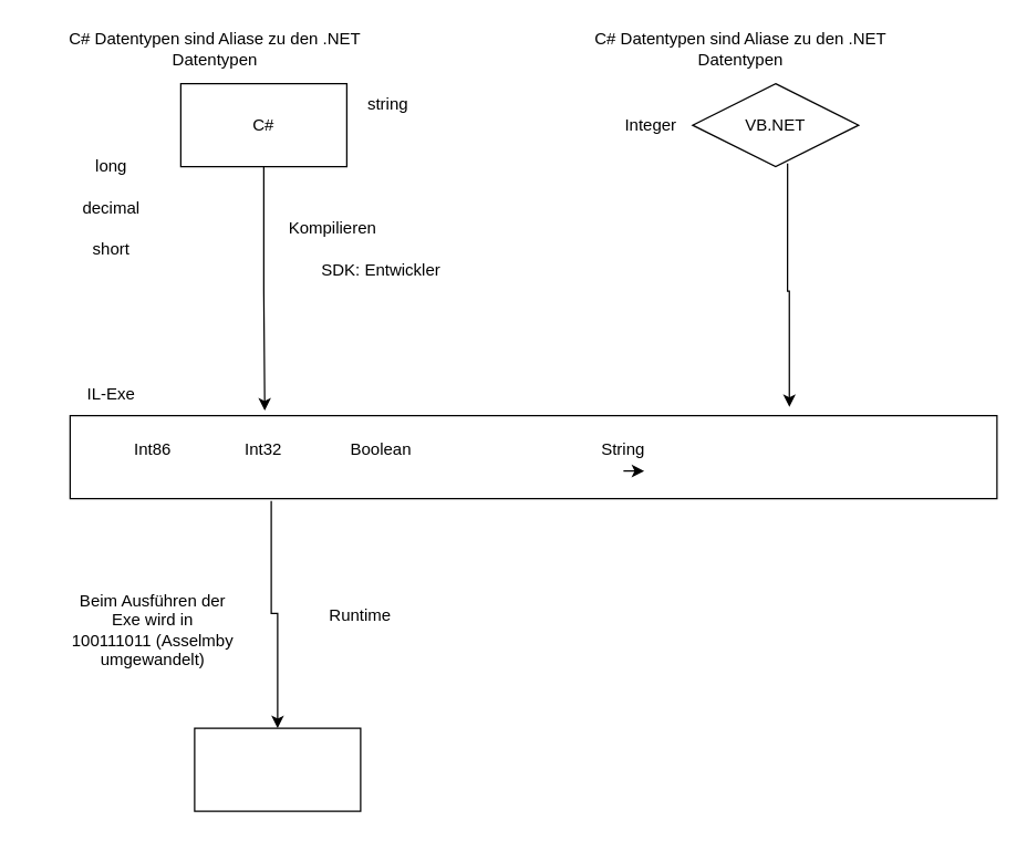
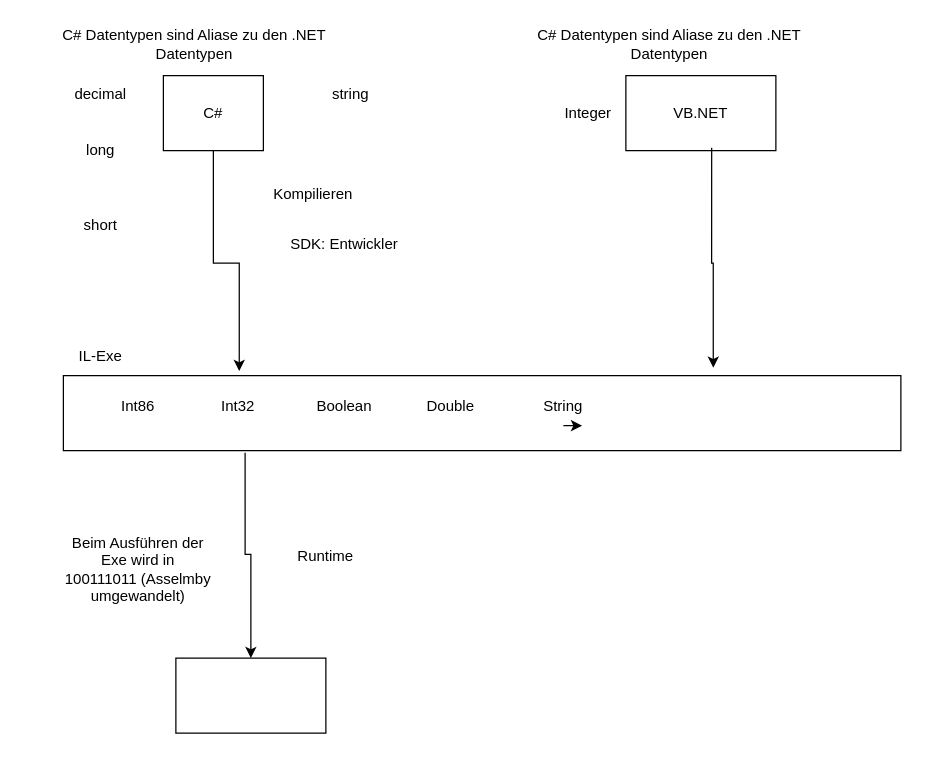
  <mxCell id="0" />
  <mxCell id="1" parent="0" />
- <mxCell id="2" value="C#" style="rounded=0;whiteSpace=wrap;html=1;" vertex="1" parent="1"><mxGeometry x="130" y="60" width="120" height="60" as="geometry" /></mxCell>
- <mxCell id="3" value="VB.NET" style="rhombus;whiteSpace=wrap;html=1;" vertex="1" parent="1"><mxGeometry x="500" y="60" width="120" height="60" as="geometry" /></mxCell>
+ <mxCell id="2" value="C#" style="rounded=0;whiteSpace=wrap;html=1;" vertex="1" parent="1"><mxGeometry x="130" y="60" width="80" height="60" as="geometry" /></mxCell>
+ <mxCell id="3" value="VB.NET" style="rounded=0;whiteSpace=wrap;html=1;" vertex="1" parent="1"><mxGeometry x="500" y="60" width="120" height="60" as="geometry" /></mxCell>
  <mxCell id="4" value="" style="rounded=0;whiteSpace=wrap;html=1;" vertex="1" parent="1"><mxGeometry x="50" y="300" width="670" height="60" as="geometry" /></mxCell>
  <mxCell id="5" value="" style="endArrow=classic;html=1;rounded=0;edgeStyle=orthogonalEdgeStyle;exitX=0.5;exitY=1;exitDx=0;exitDy=0;entryX=0.21;entryY=-0.061;entryDx=0;entryDy=0;entryPerimeter=0;" edge="1" parent="1" source="2" target="4"><mxGeometry width="50" height="50" relative="1" as="geometry"><mxPoint x="420" y="140" as="sourcePoint" /><mxPoint x="470" y="90" as="targetPoint" /></mxGeometry></mxCell>
- <mxCell id="6" value="Kompilieren" style="text;html=1;strokeColor=none;fillColor=none;align=center;verticalAlign=middle;whiteSpace=wrap;rounded=0;" vertex="1" parent="1"><mxGeometry x="210" y="150" width="60" height="30" as="geometry" /></mxCell>
+ <mxCell id="6" value="Kompilieren" style="text;html=1;strokeColor=none;fillColor=none;align=center;verticalAlign=middle;whiteSpace=wrap;rounded=0;" vertex="1" parent="1"><mxGeometry x="220" y="140" width="60" height="30" as="geometry" /></mxCell>
  <mxCell id="7" value="IL-Exe" style="text;html=1;strokeColor=none;fillColor=none;align=center;verticalAlign=middle;whiteSpace=wrap;rounded=0;" vertex="1" parent="1"><mxGeometry x="50" y="270" width="60" height="30" as="geometry" /></mxCell>
  <mxCell id="8" value="Beim Ausführen der Exe wird in 100111011 (Asselmby umgewandelt)" style="text;html=1;strokeColor=none;fillColor=none;align=center;verticalAlign=middle;whiteSpace=wrap;rounded=0;" vertex="1" parent="1"><mxGeometry x="50" y="440" width="120" height="30" as="geometry" /></mxCell>
  <mxCell id="9" value="" style="endArrow=classic;html=1;rounded=0;edgeStyle=orthogonalEdgeStyle;exitX=0.217;exitY=1.028;exitDx=0;exitDy=0;exitPerimeter=0;" edge="1" parent="1" source="4" target="10"><mxGeometry width="50" height="50" relative="1" as="geometry"><mxPoint x="420" y="480" as="sourcePoint" /><mxPoint x="195" y="510" as="targetPoint" /></mxGeometry></mxCell>
  <mxCell id="10" value="" style="rounded=0;whiteSpace=wrap;html=1;" vertex="1" parent="1"><mxGeometry x="140" y="526" width="120" height="60" as="geometry" /></mxCell>
  <mxCell id="11" value="" style="endArrow=classic;html=1;rounded=0;edgeStyle=orthogonalEdgeStyle;entryX=0.776;entryY=-0.106;entryDx=0;entryDy=0;entryPerimeter=0;exitX=0.572;exitY=0.961;exitDx=0;exitDy=0;exitPerimeter=0;" edge="1" parent="1" source="3" target="4"><mxGeometry width="50" height="50" relative="1" as="geometry"><mxPoint x="420" y="240" as="sourcePoint" /><mxPoint x="470" y="190" as="targetPoint" /></mxGeometry></mxCell>
  <mxCell id="12" value="SDK: Entwickler" style="text;html=1;strokeColor=none;fillColor=none;align=center;verticalAlign=middle;whiteSpace=wrap;rounded=0;" vertex="1" parent="1"><mxGeometry x="210" y="180" width="130" height="30" as="geometry" /></mxCell>
  <mxCell id="13" value="Runtime" style="text;html=1;strokeColor=none;fillColor=none;align=center;verticalAlign=middle;whiteSpace=wrap;rounded=0;" vertex="1" parent="1"><mxGeometry x="220" y="430" width="80" height="30" as="geometry" /></mxCell>
  <mxCell id="14" value="Int86" style="text;html=1;strokeColor=none;fillColor=none;align=center;verticalAlign=middle;whiteSpace=wrap;rounded=0;" vertex="1" parent="1"><mxGeometry x="80" y="310" width="60" height="30" as="geometry" /></mxCell>
  <mxCell id="15" value="Int32" style="text;html=1;strokeColor=none;fillColor=none;align=center;verticalAlign=middle;whiteSpace=wrap;rounded=0;" vertex="1" parent="1"><mxGeometry x="160" y="310" width="60" height="30" as="geometry" /></mxCell>
  <mxCell id="16" value="Boolean" style="text;html=1;strokeColor=none;fillColor=none;align=center;verticalAlign=middle;whiteSpace=wrap;rounded=0;" vertex="1" parent="1"><mxGeometry x="245" y="310" width="60" height="30" as="geometry" /></mxCell>
+ <mxCell id="17" value="Double" style="text;html=1;strokeColor=none;fillColor=none;align=center;verticalAlign=middle;whiteSpace=wrap;rounded=0;" vertex="1" parent="1"><mxGeometry x="330" y="310" width="60" height="30" as="geometry" /></mxCell>
  <mxCell id="18" value="long" style="text;html=1;strokeColor=none;fillColor=none;align=center;verticalAlign=middle;whiteSpace=wrap;rounded=0;" vertex="1" parent="1"><mxGeometry x="50" y="105" width="60" height="30" as="geometry" /></mxCell>
- <mxCell id="19" value="decimal" style="text;html=1;strokeColor=none;fillColor=none;align=center;verticalAlign=middle;whiteSpace=wrap;rounded=0;" vertex="1" parent="1"><mxGeometry x="50" y="135" width="60" height="30" as="geometry" /></mxCell>
+ <mxCell id="19" value="decimal" style="text;html=1;strokeColor=none;fillColor=none;align=center;verticalAlign=middle;whiteSpace=wrap;rounded=0;" vertex="1" parent="1"><mxGeometry x="50" y="60" width="60" height="30" as="geometry" /></mxCell>
  <mxCell id="20" value="short" style="text;html=1;strokeColor=none;fillColor=none;align=center;verticalAlign=middle;whiteSpace=wrap;rounded=0;" vertex="1" parent="1"><mxGeometry x="50" y="165" width="60" height="30" as="geometry" /></mxCell>
  <mxCell id="21" value="C# Datentypen sind Aliase zu den .NET Datentypen" style="text;html=1;strokeColor=none;fillColor=none;align=center;verticalAlign=middle;whiteSpace=wrap;rounded=0;" vertex="1" parent="1"><mxGeometry x="20" y="20" width="270" height="30" as="geometry" /></mxCell>
  <mxCell id="22" value="C# Datentypen sind Aliase zu den .NET Datentypen" style="text;html=1;strokeColor=none;fillColor=none;align=center;verticalAlign=middle;whiteSpace=wrap;rounded=0;" vertex="1" parent="1"><mxGeometry x="400" y="20" width="270" height="30" as="geometry" /></mxCell>
  <mxCell id="23" value="Integer" style="text;html=1;strokeColor=none;fillColor=none;align=center;verticalAlign=middle;whiteSpace=wrap;rounded=0;" vertex="1" parent="1"><mxGeometry x="440" y="75" width="60" height="30" as="geometry" /></mxCell>
  <mxCell id="24" value="String" style="text;html=1;strokeColor=none;fillColor=none;align=center;verticalAlign=middle;whiteSpace=wrap;rounded=0;" vertex="1" parent="1"><mxGeometry x="420" y="310" width="60" height="30" as="geometry" /></mxCell>
  <mxCell id="25" style="edgeStyle=orthogonalEdgeStyle;rounded=0;orthogonalLoop=1;jettySize=auto;html=1;exitX=0.5;exitY=1;exitDx=0;exitDy=0;entryX=0.75;entryY=1;entryDx=0;entryDy=0;" edge="1" parent="1" source="24" target="24"><mxGeometry relative="1" as="geometry" /></mxCell>
  <mxCell id="26" value="string" style="text;html=1;strokeColor=none;fillColor=none;align=center;verticalAlign=middle;whiteSpace=wrap;rounded=0;" vertex="1" parent="1"><mxGeometry x="250" y="60" width="60" height="30" as="geometry" /></mxCell>
